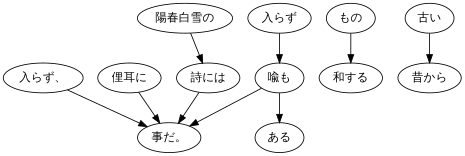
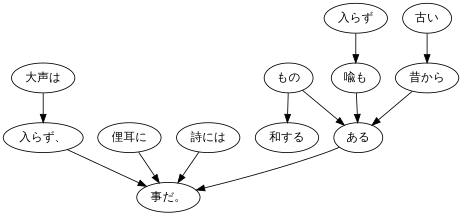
  digraph {
    fontname=Inter
    node [fontname=Inter]
    edge [fontname=Inter]
+   n1 [label="大声は"]
    n2 [label="入らず、"]
    n3 [label="事だ。"]
    n4 [label="俚耳に"]
-   n5 [label="陽春白雪の"]
    n6 [label="詩には"]
    n7 [label="和する"]
    n8 [label="もの"]
    n9 [label="ある"]
    n10 [label="入らず"]
    n11 [label="喩も"]
    n12 [label="古い"]
    n13 [label="昔から"]
+   n1 -> n2
    n2 -> n3
    n4 -> n3
-   n5 -> n6
    n6 -> n3
    n8 -> n7
-   n11 -> n3
+   n8 -> n9
+   n9 -> n3
    n10 -> n11
    n11 -> n9
    n12 -> n13
+   n13 -> n9
  }
